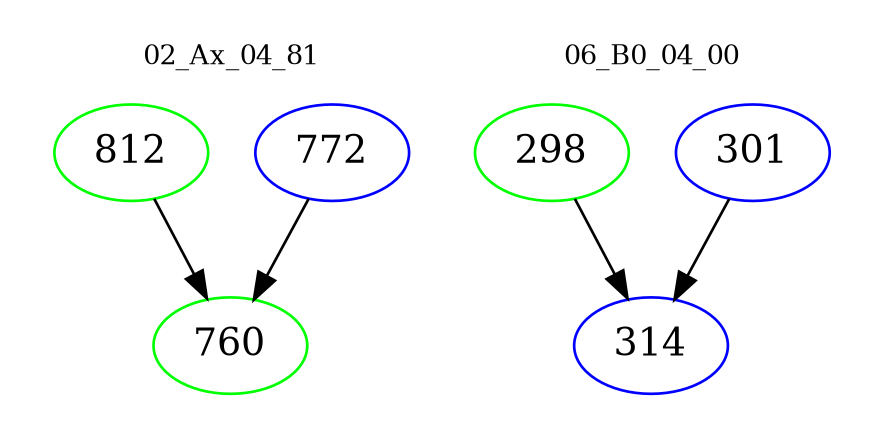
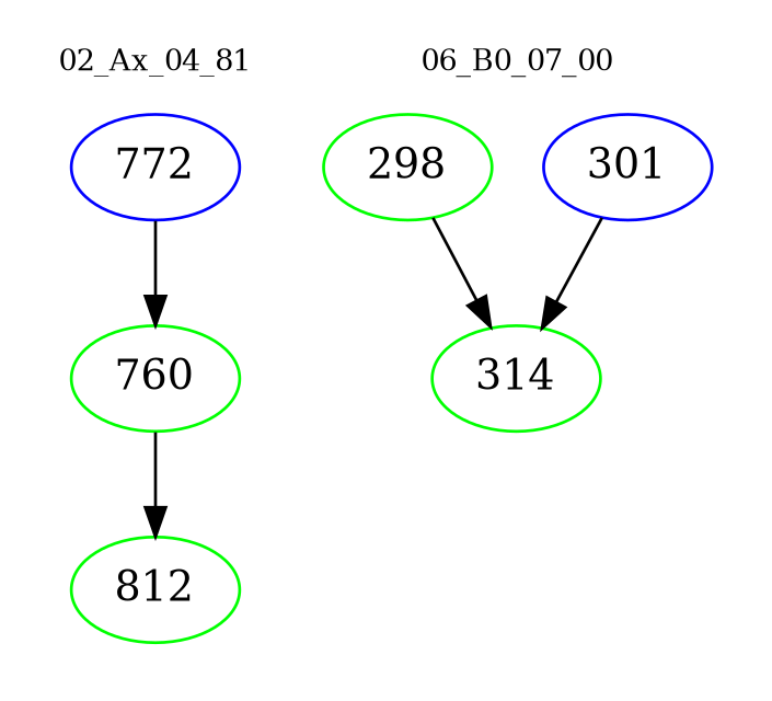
  digraph {
    node [color=green]
    edge [color=black]
    n1 [color=blue label=772]
    n2 [label=760]
    n3 [label=812]
    n4 [color=blue label=301]
    n5 [label=298]
-   n6 [color=blue label=314]
+   n6 [label=314]
    subgraph cluster_1 {
      color=white
      fontsize=10
      label="02_Ax_04_81"
      n1
      n2
      n3
    }
    subgraph cluster_2 {
      color=white
      fontsize=10
-     label="06_B0_04_00"
+     label="06_B0_07_00"
      n4
      n5
      n6
    }
    n1 -> n2
-   n3 -> n2
+   n2 -> n3
    n4 -> n6
    n5 -> n6
  }
